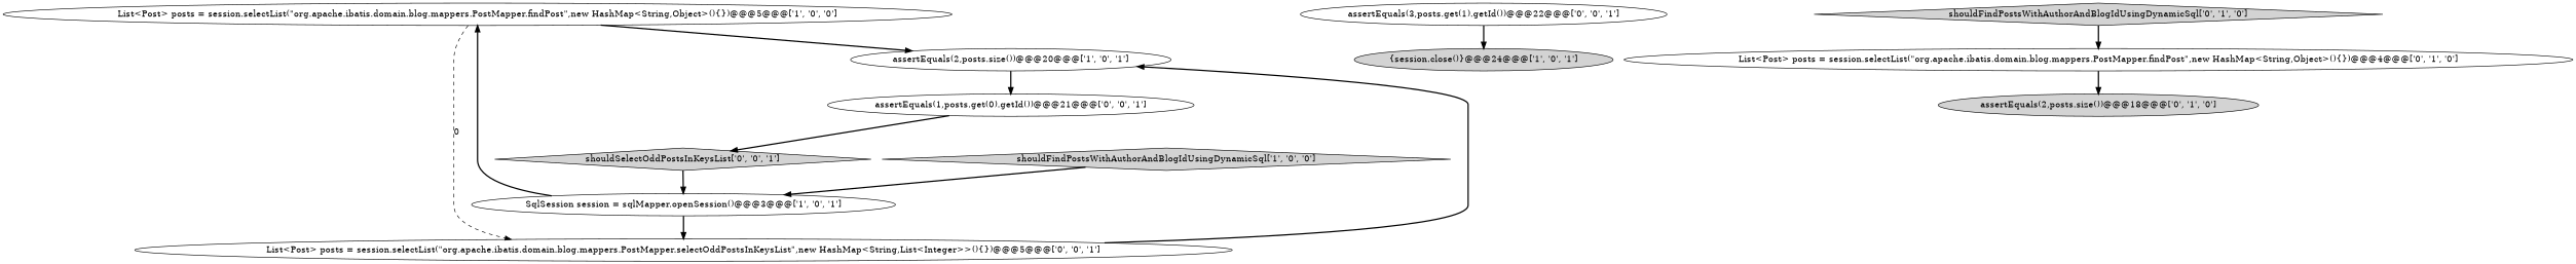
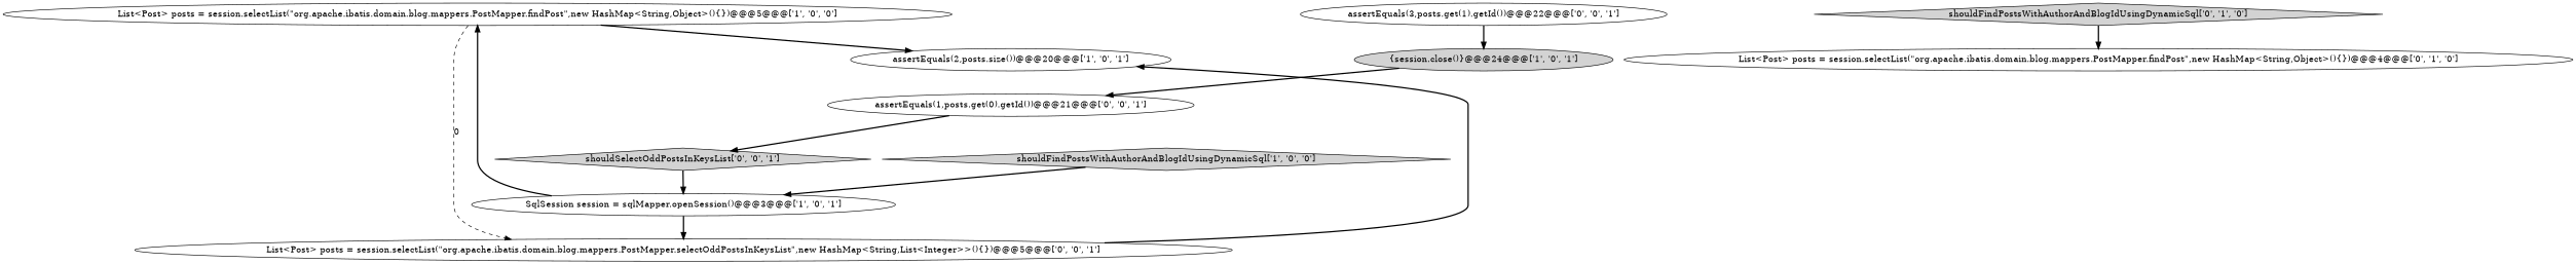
  digraph {
    node [fillcolor=white shape=ellipse style=filled]
    edge [style=bold]
    n1 [label="List<Post> posts = session.selectList(\"org.apache.ibatis.domain.blog.mappers.PostMapper.findPost\",new HashMap<String,Object>(){})@@@5@@@['1', '0', '0']"]
    n2 [label="assertEquals(2,posts.size())@@@20@@@['1', '0', '1']"]
    n3 [label="List<Post> posts = session.selectList(\"org.apache.ibatis.domain.blog.mappers.PostMapper.selectOddPostsInKeysList\",new HashMap<String,List<Integer>>(){})@@@5@@@['0', '0', '1']"]
    n4 [label="assertEquals(1,posts.get(0).getId())@@@21@@@['0', '0', '1']"]
    n5 [fillcolor=lightgray label="shouldSelectOddPostsInKeysList['0', '0', '1']" shape=diamond]
    n6 [label="SqlSession session = sqlMapper.openSession()@@@3@@@['1', '0', '1']"]
    n7 [fillcolor=lightgray label="{session.close()}@@@24@@@['1', '0', '1']"]
    n8 [label="assertEquals(3,posts.get(1).getId())@@@22@@@['0', '0', '1']"]
    n9 [fillcolor=lightgray label="shouldFindPostsWithAuthorAndBlogIdUsingDynamicSql['1', '0', '0']" shape=diamond]
-   n10 [fillcolor=lightgray label="assertEquals(2,posts.size())@@@18@@@['0', '1', '0']"]
    n11 [fillcolor=lightgray label="shouldFindPostsWithAuthorAndBlogIdUsingDynamicSql['0', '1', '0']" shape=diamond]
    n12 [label="List<Post> posts = session.selectList(\"org.apache.ibatis.domain.blog.mappers.PostMapper.findPost\",new HashMap<String,Object>(){})@@@4@@@['0', '1', '0']"]
    n1 -> n2
    n1 -> n3 [label=0 style=dashed]
-   n2 -> n4
+   n7 -> n4
    n3 -> n2
    n4 -> n5
    n5 -> n6
    n6 -> n1
    n6 -> n3
    n8 -> n7
    n9 -> n6
    n11 -> n12
-   n12 -> n10
  }
